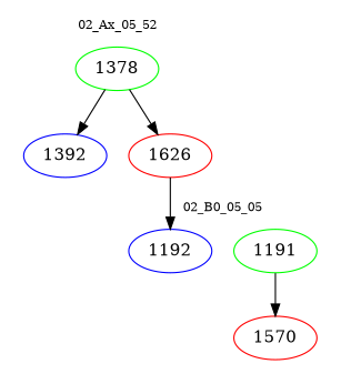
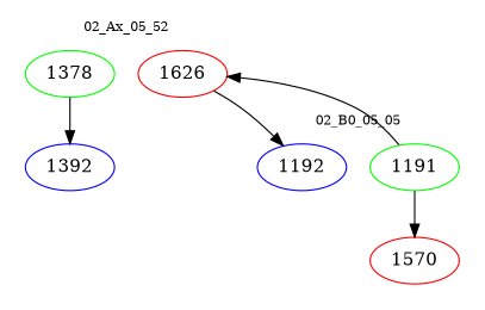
  digraph {
    node [color=green]
    edge [color=black]
    n1 [label=1378]
    n2 [color=blue label=1392]
    n3 [color=red label=1626]
    n4 [label=1191]
    n5 [color=blue label=1192]
    n6 [color=red label=1570]
    subgraph cluster_1 {
      color=white
      fontsize=10
      label="02_Ax_05_52"
      n1
      n2
      n3
    }
    subgraph cluster_2 {
      color=white
      fontsize=10
      label="02_B0_05_05"
      n4
      n5
      n6
    }
    n1 -> n2
-   n1 -> n3
+   n4 -> n3
    n3 -> n5
    n4 -> n6
  }
